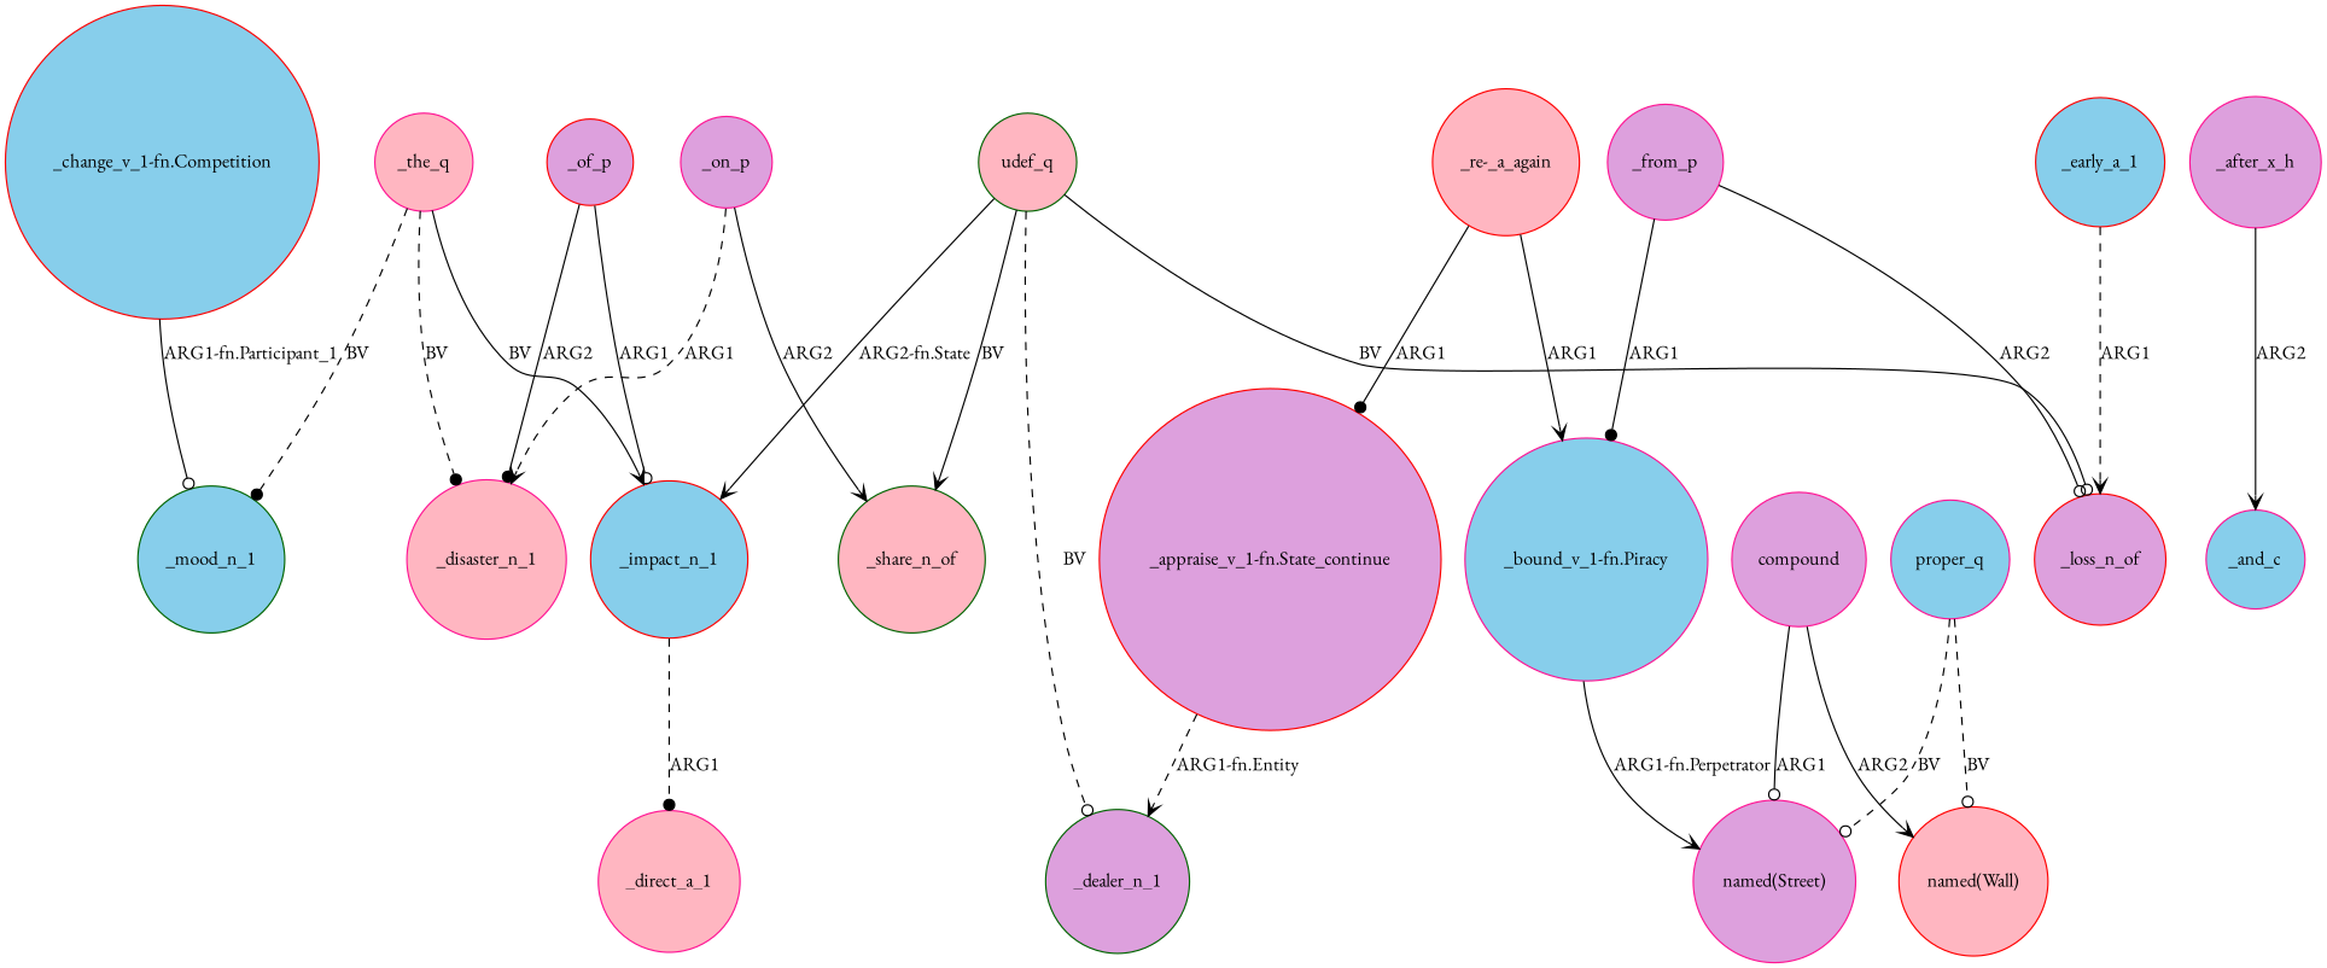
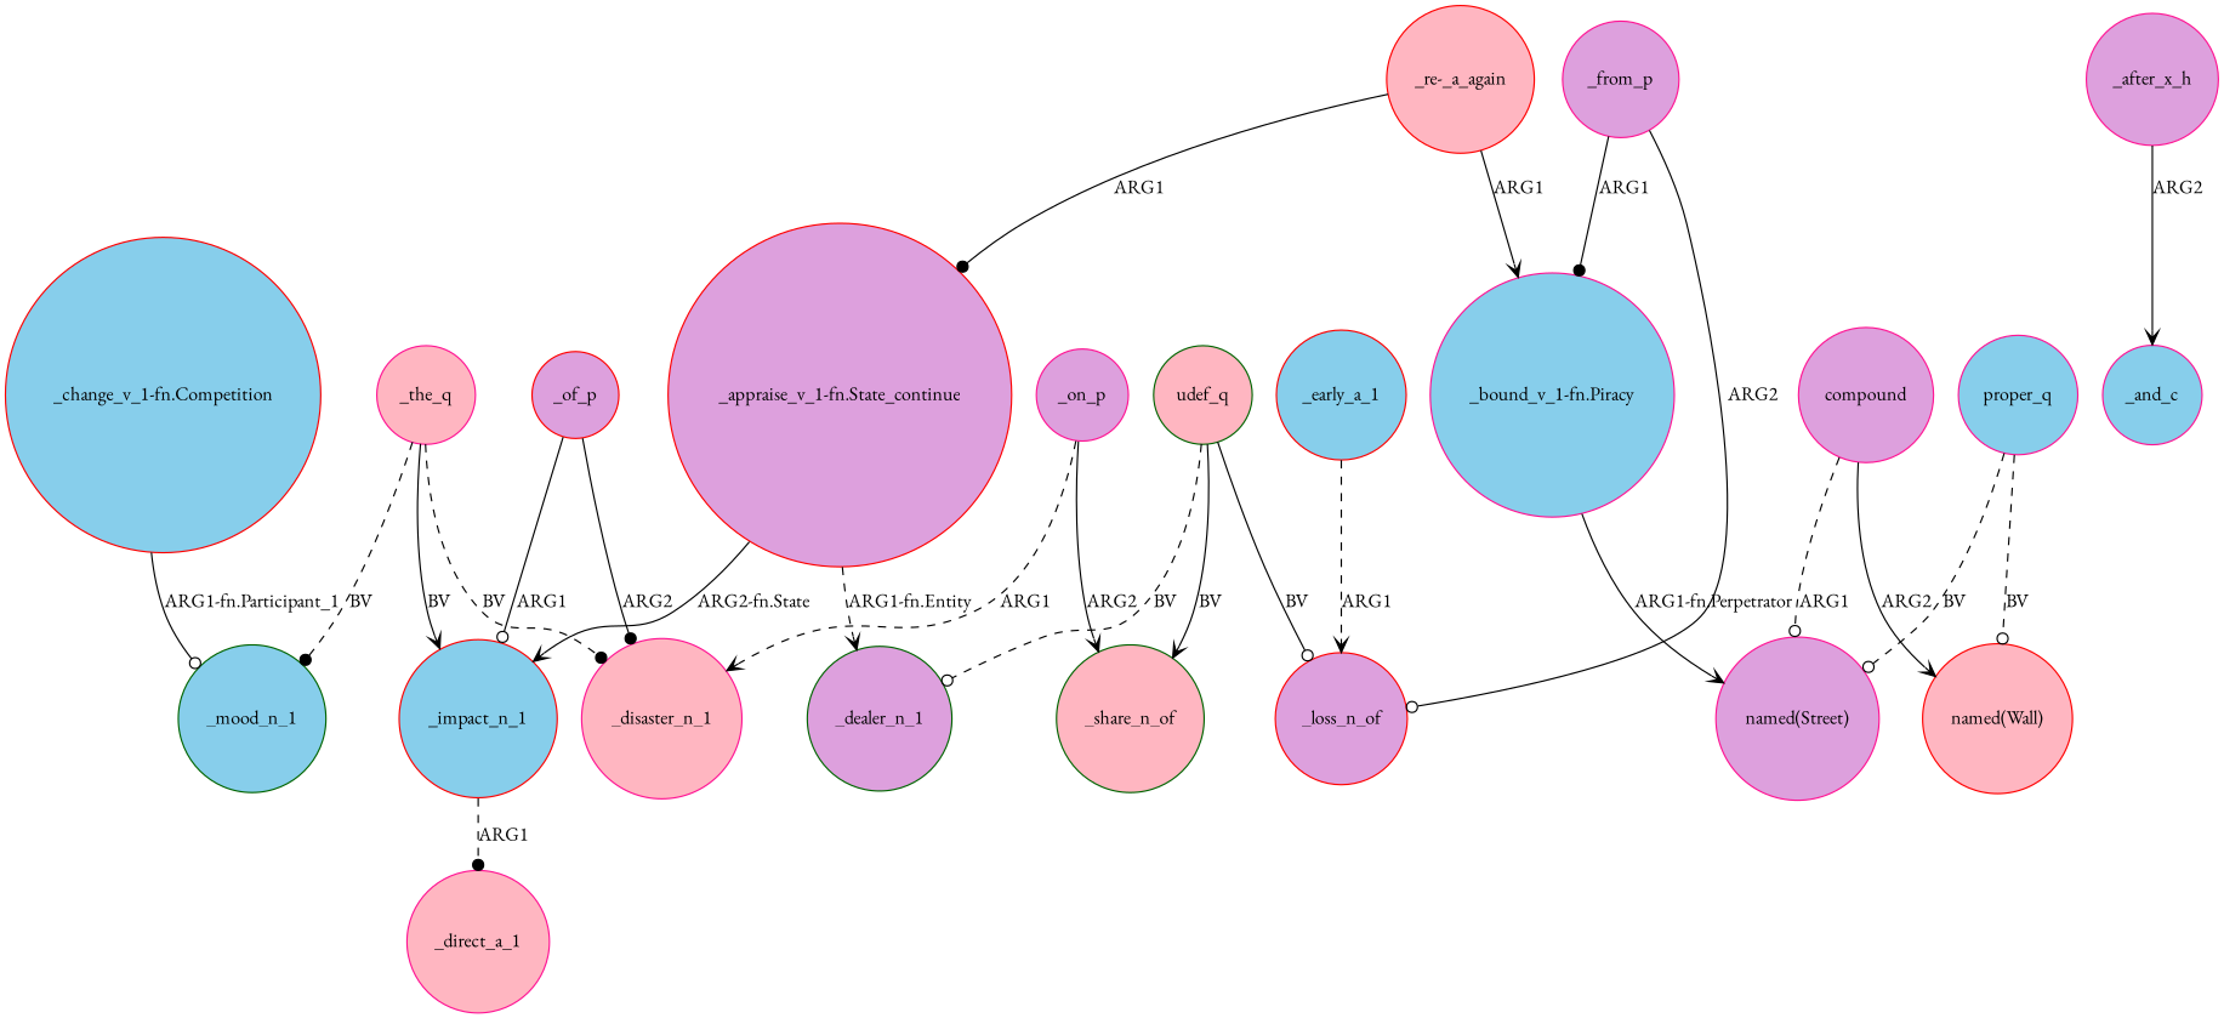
  digraph {
    fontname="EB Garamond"
    node [color=deeppink fillcolor=plum fontname="EB Garamond" shape=circle style=filled]
    edge [arrowhead=vee fontname="EB Garamond" style=solid]
    _the_q [fillcolor=lightpink]
    _mood_n_1 [color=darkgreen fillcolor=skyblue]
    _impact_n_1 [color=red fillcolor=skyblue]
    _disaster_n_1 [fillcolor=lightpink]
    _direct_a_1 [fillcolor=lightpink]
    "_bound_v_1-fn.Piracy" [fillcolor=skyblue]
    "named(Street)"
    "_re-_a_again" [color=red fillcolor=lightpink]
    "_appraise_v_1-fn.State_continue" [color=red]
    _dealer_n_1 [color=darkgreen]
    _from_p
    _loss_n_of [color=red]
    _of_p [color=red]
    _and_c [fillcolor=skyblue]
    _after_x_h
    "_change_v_1-fn.Competition" [color=red fillcolor=skyblue]
    compound
    "named(Wall)" [color=red fillcolor=lightpink]
    udef_q [color=darkgreen fillcolor=lightpink]
    _share_n_of [color=darkgreen fillcolor=lightpink]
    proper_q [fillcolor=skyblue]
    _on_p
    _early_a_1 [color=red fillcolor=skyblue]
    _the_q -> _mood_n_1 [arrowhead=dot label=BV style=dashed]
    _the_q -> _impact_n_1 [label=BV]
    _the_q -> _disaster_n_1 [arrowhead=dot label=BV style=dashed]
    _impact_n_1 -> _direct_a_1 [arrowhead=dot label=ARG1 style=dashed]
    "_bound_v_1-fn.Piracy" -> "named(Street)" [label="ARG1-fn.Perpetrator"]
    "_re-_a_again" -> "_bound_v_1-fn.Piracy" [label=ARG1]
    "_re-_a_again" -> "_appraise_v_1-fn.State_continue" [arrowhead=dot label=ARG1]
-   udef_q -> _impact_n_1 [label="ARG2-fn.State"]
+   "_appraise_v_1-fn.State_continue" -> _impact_n_1 [label="ARG2-fn.State"]
    "_appraise_v_1-fn.State_continue" -> _dealer_n_1 [label="ARG1-fn.Entity" style=dashed]
    _from_p -> "_bound_v_1-fn.Piracy" [arrowhead=dot label=ARG1]
    _from_p -> _loss_n_of [arrowhead=odot label=ARG2]
    _of_p -> _impact_n_1 [arrowhead=odot label=ARG1]
    _of_p -> _disaster_n_1 [arrowhead=dot label=ARG2]
    _after_x_h -> _and_c [label=ARG2]
    "_change_v_1-fn.Competition" -> _mood_n_1 [arrowhead=odot label="ARG1-fn.Participant_1"]
-   compound -> "named(Street)" [arrowhead=odot label=ARG1]
+   compound -> "named(Street)" [arrowhead=odot label=ARG1 style=dashed]
    compound -> "named(Wall)" [label=ARG2]
    udef_q -> _dealer_n_1 [arrowhead=odot label=BV style=dashed]
    udef_q -> _loss_n_of [arrowhead=odot label=BV]
    udef_q -> _share_n_of [label=BV]
    proper_q -> "named(Street)" [arrowhead=odot label=BV style=dashed]
    proper_q -> "named(Wall)" [arrowhead=odot label=BV style=dashed]
    _on_p -> _disaster_n_1 [label=ARG1 style=dashed]
    _on_p -> _share_n_of [label=ARG2]
    _early_a_1 -> _loss_n_of [label=ARG1 style=dashed]
  }
